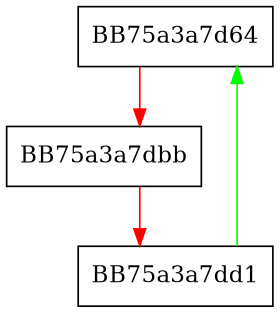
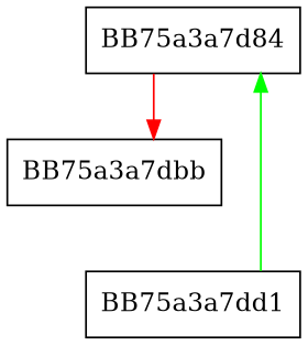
  digraph {
    splines=ortho
    node [shape=box]
    edge [color=red]
-   BB75a3a7d84 [label=BB75a3a7d64]
+   BB75a3a7d84
    BB75a3a7dbb
    BB75a3a7dd1
    BB75a3a7d84 -> BB75a3a7dbb
-   BB75a3a7dbb -> BB75a3a7dd1
    BB75a3a7dd1 -> BB75a3a7d84 [color=green]
  }
